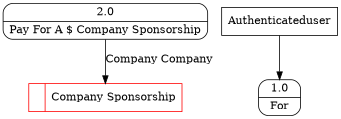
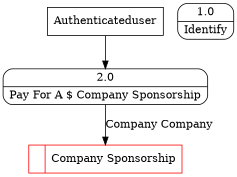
  digraph {
    node [shape=Mrecord]
    n1 [color=red label="<f0>  |<f1> Company Sponsorship " shape=record]
    n2 [label=Authenticateduser shape=box]
    n3 [label="{<f0> 2.0|<f1> Pay For A $ Company Sponsorship }"]
-   n4 [label="{<f0> 1.0|<f1> For }"]
-   n2 -> n4
+   n4 [label="{<f0> 1.0|<f1> Identify }"]
+   n2 -> n3
    n3 -> n1 [label="Company Company"]
  }
